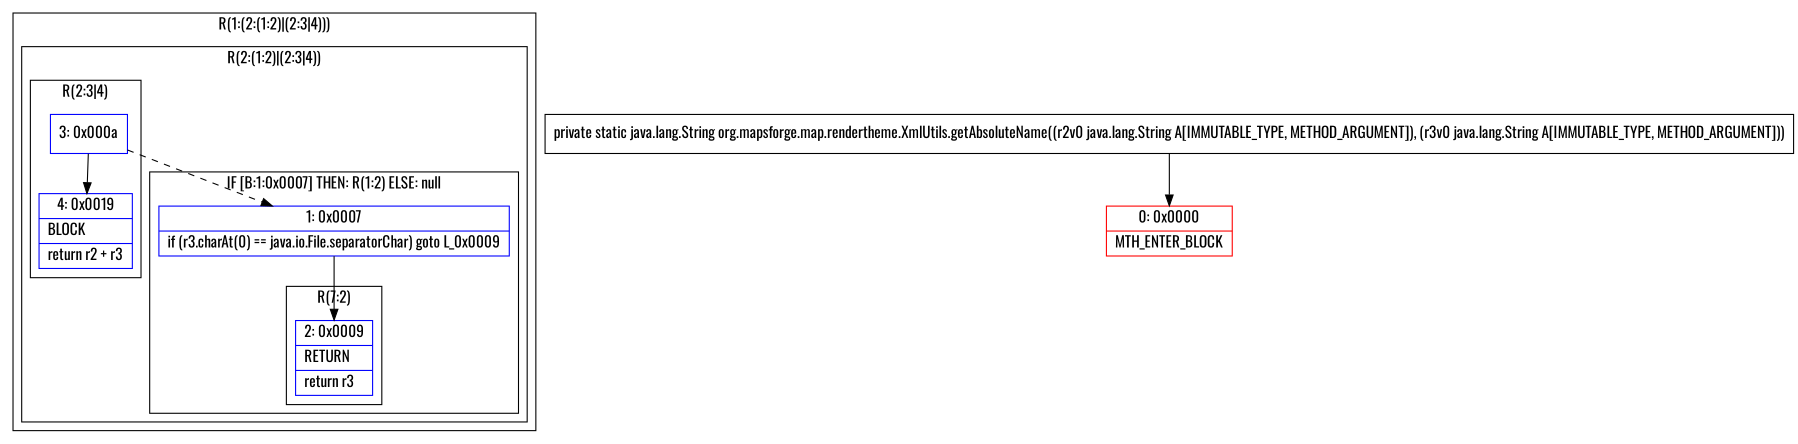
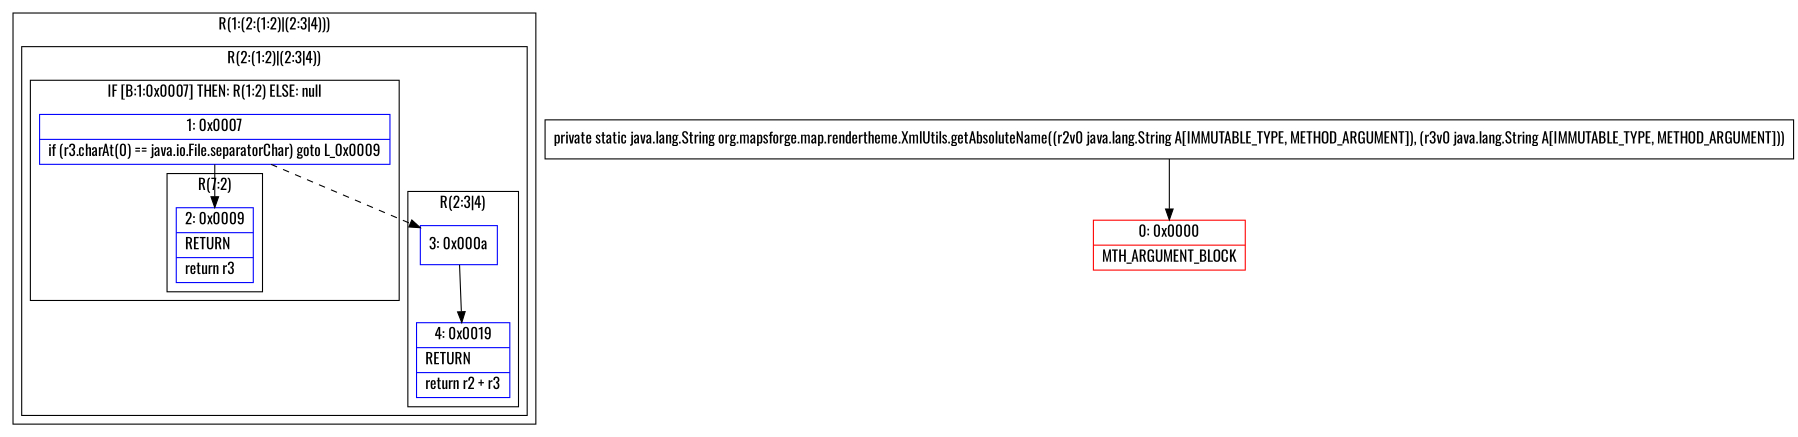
  digraph {
    fontname=Oswald
    node [color=blue fontname=Oswald shape=record]
    edge [fontname=Oswald]
    n1 [label="{2\:\ 0x0009|RETURN\l|return r3\l}"]
    n2 [label="{1\:\ 0x0007|if (r3.charAt(0) == java.io.File.separatorChar) goto L_0x0009\l}"]
    n3 [label="{3\:\ 0x000a}"]
-   n4 [label="{4\:\ 0x0019|BLOCK\l|return r2 + r3\l}"]
-   n5 [color=red label="{0\:\ 0x0000|MTH_ENTER_BLOCK\l}"]
+   n4 [label="{4\:\ 0x0019|RETURN\l|return r2 + r3\l}"]
+   n5 [color=red label="{0\:\ 0x0000|MTH_ARGUMENT_BLOCK\l}"]
    n6 [label="{private static java.lang.String org.mapsforge.map.rendertheme.XmlUtils.getAbsoluteName((r2v0 java.lang.String A[IMMUTABLE_TYPE, METHOD_ARGUMENT]), (r3v0 java.lang.String A[IMMUTABLE_TYPE, METHOD_ARGUMENT])) }" color=""]
    subgraph cluster_1 {
      label="R(1:(2:(1:2)|(2:3|4)))"
      subgraph cluster_2 {
        label="R(2:(1:2)|(2:3|4))"
        subgraph cluster_3 {
          label="IF [B:1:0x0007] THEN: R(1:2) ELSE: null"
          n2
          subgraph cluster_4 {
            label="R(7:2)"
            n1
          }
        }
        subgraph cluster_5 {
          label="R(2:3|4)"
          n3
          n4
        }
      }
    }
    n2 -> n1
-   n3 -> n2 [style=dashed]
+   n2 -> n3 [style=dashed]
    n3 -> n4
    n6 -> n5
  }
